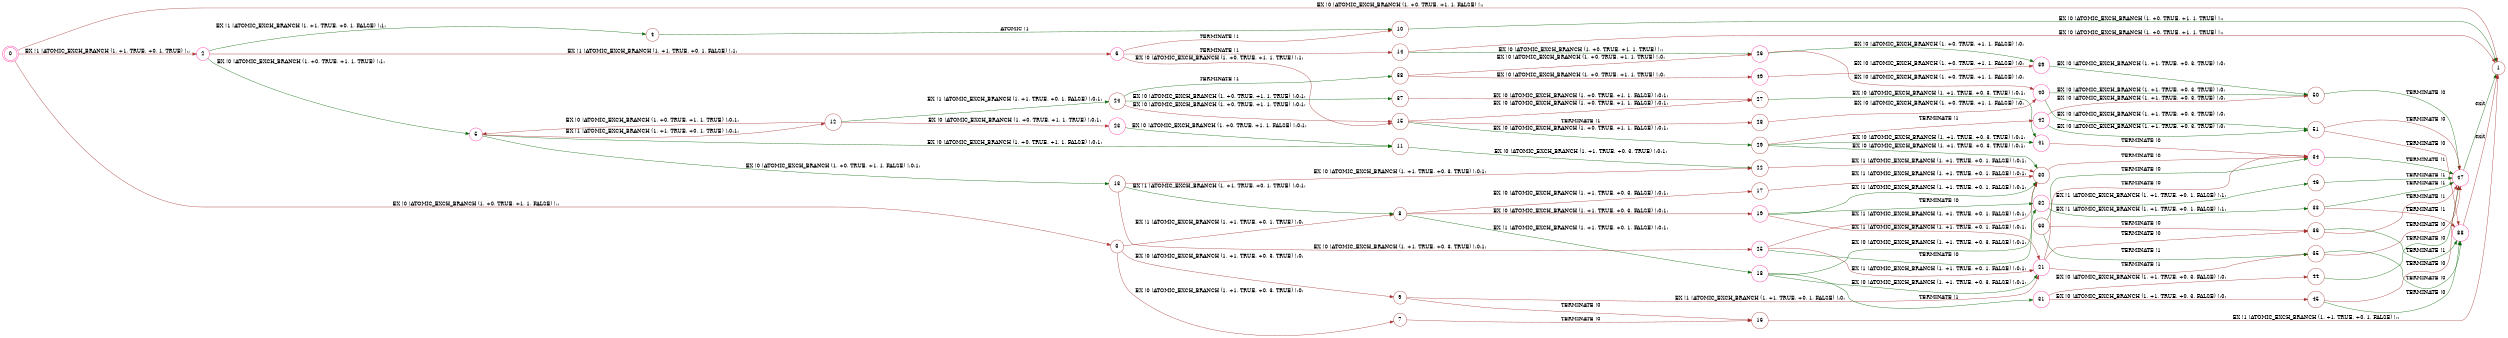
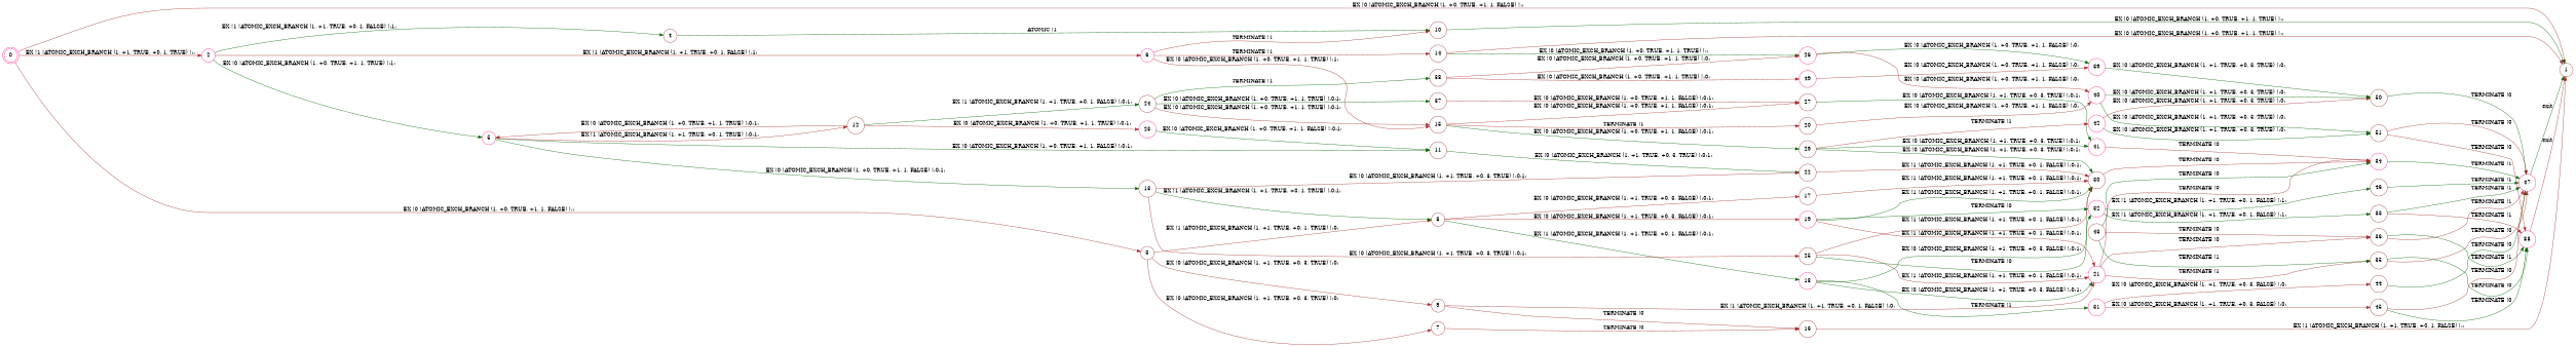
  digraph {
    rankdir=LR
    node [color=brown shape=circle]
    edge [color=brown]
    0 [color=deeppink peripheries=2]
    1
    2 [color=deeppink]
    3
    4
    5 [color=deeppink]
    6 [color=deeppink]
    7
    8
    9
    10
    11
    12
    13
    14
    15
    16
    17
    18 [color=deeppink]
    19 [color=deeppink]
    21 [color=deeppink]
    22
    23 [color=deeppink]
    24
-   25 [color=deeppink]
+   25
    26 [color=deeppink]
    27
-   28
+   28 [label=20]
    29
    30
    31 [color=deeppink]
    32 [color=deeppink]
    34 [color=deeppink]
    35
    36
    37
    38
    39 [color=deeppink]
    40 [color=deeppink]
    41 [color=deeppink]
    42 [color=deeppink]
    44
    45
    33
    46
    47 [color=deeppink]
    n47 [color=deeppink label=88]
    49 [color=deeppink]
    50
    51
-   43 [label=63]
+   43
    0 -> 1 [label="EX !0 !ATOMIC_EXCH_BRANCH (1, +0, TRUE, +1, 1, FALSE) !::"]
    0 -> 2 [label="EX !1 !ATOMIC_EXCH_BRANCH (1, +1, TRUE, +0, 1, TRUE) !::"]
    0 -> 3 [label="EX !0 !ATOMIC_EXCH_BRANCH (1, +0, TRUE, +1, 1, FALSE) !::"]
    2 -> 4 [color=darkgreen label="EX !1 !ATOMIC_EXCH_BRANCH (1, +1, TRUE, +0, 1, FALSE) !:1:"]
    2 -> 5 [color=darkgreen label="EX !0 !ATOMIC_EXCH_BRANCH (1, +0, TRUE, +1, 1, TRUE) !:1:"]
    2 -> 6 [label="EX !1 !ATOMIC_EXCH_BRANCH (1, +1, TRUE, +0, 1, FALSE) !:1:"]
    3 -> 7 [label="EX !0 !ATOMIC_EXCH_BRANCH (1, +1, TRUE, +0, 3, TRUE) !:0:"]
    3 -> 8 [label="EX !1 !ATOMIC_EXCH_BRANCH (1, +1, TRUE, +0, 1, TRUE) !:0:"]
    3 -> 9 [label="EX !0 !ATOMIC_EXCH_BRANCH (1, +1, TRUE, +0, 3, TRUE) !:0:"]
    4 -> 10 [color=darkgreen label="ATOMIC !1"]
    5 -> 11 [color=darkgreen label="EX !0 !ATOMIC_EXCH_BRANCH (1, +0, TRUE, +1, 1, FALSE) !:0:1:"]
    5 -> 12 [label="EX !1 !ATOMIC_EXCH_BRANCH (1, +1, TRUE, +0, 1, TRUE) !:0:1:"]
    5 -> 13 [color=darkgreen label="EX !0 !ATOMIC_EXCH_BRANCH (1, +0, TRUE, +1, 1, FALSE) !:0:1:"]
    6 -> 10 [label="TERMINATE !1"]
    6 -> 14 [label="TERMINATE !1"]
    6 -> 15 [label="EX !0 !ATOMIC_EXCH_BRANCH (1, +0, TRUE, +1, 1, TRUE) !:1:"]
    7 -> 16 [label="TERMINATE !0"]
    8 -> 17 [label="EX !0 !ATOMIC_EXCH_BRANCH (1, +1, TRUE, +0, 3, FALSE) !:0:1:"]
    8 -> 18 [color=darkgreen label="EX !1 !ATOMIC_EXCH_BRANCH (1, +1, TRUE, +0, 1, FALSE) !:0:1:"]
    8 -> 19 [label="EX !0 !ATOMIC_EXCH_BRANCH (1, +1, TRUE, +0, 3, FALSE) !:0:1:"]
    9 -> 16 [label="TERMINATE !0"]
    9 -> 21 [label="EX !1 !ATOMIC_EXCH_BRANCH (1, +1, TRUE, +0, 1, FALSE) !:0:"]
    10 -> 1 [color=darkgreen label="EX !0 !ATOMIC_EXCH_BRANCH (1, +0, TRUE, +1, 1, TRUE) !::"]
    11 -> 22 [color=darkgreen label="EX !0 !ATOMIC_EXCH_BRANCH (1, +1, TRUE, +0, 3, TRUE) !:0:1:"]
    12 -> 5 [label="EX !0 !ATOMIC_EXCH_BRANCH (1, +0, TRUE, +1, 1, TRUE) !:0:1:"]
    12 -> 23 [label="EX !0 !ATOMIC_EXCH_BRANCH (1, +0, TRUE, +1, 1, TRUE) !:0:1:"]
    12 -> 24 [color=darkgreen label="EX !1 !ATOMIC_EXCH_BRANCH (1, +1, TRUE, +0, 1, FALSE) !:0:1:"]
    13 -> 8 [color=darkgreen label="EX !1 !ATOMIC_EXCH_BRANCH (1, +1, TRUE, +0, 1, TRUE) !:0:1:"]
    13 -> 22 [label="EX !0 !ATOMIC_EXCH_BRANCH (1, +1, TRUE, +0, 3, TRUE) !:0:1:"]
    13 -> 25 [label="EX !0 !ATOMIC_EXCH_BRANCH (1, +1, TRUE, +0, 3, TRUE) !:0:1:"]
    14 -> 1 [label="EX !0 !ATOMIC_EXCH_BRANCH (1, +0, TRUE, +1, 1, TRUE) !::"]
    14 -> 26 [color=darkgreen label="EX !0 !ATOMIC_EXCH_BRANCH (1, +0, TRUE, +1, 1, TRUE) !::"]
    15 -> 27 [label="EX !0 !ATOMIC_EXCH_BRANCH (1, +0, TRUE, +1, 1, FALSE) !:0:1:"]
    15 -> 28 [label="TERMINATE !1"]
    15 -> 29 [color=darkgreen label="EX !0 !ATOMIC_EXCH_BRANCH (1, +0, TRUE, +1, 1, FALSE) !:0:1:"]
    16 -> 1 [label="EX !1 !ATOMIC_EXCH_BRANCH (1, +1, TRUE, +0, 1, FALSE) !::"]
    17 -> 30 [label="EX !1 !ATOMIC_EXCH_BRANCH (1, +1, TRUE, +0, 1, FALSE) !:0:1:"]
    18 -> 21 [color=darkgreen label="EX !0 !ATOMIC_EXCH_BRANCH (1, +1, TRUE, +0, 3, FALSE) !:0:1:"]
    18 -> 30 [color=darkgreen label="EX !0 !ATOMIC_EXCH_BRANCH (1, +1, TRUE, +0, 3, FALSE) !:0:1:"]
    18 -> 31 [color=darkgreen label="TERMINATE !1"]
    19 -> 21 [label="EX !1 !ATOMIC_EXCH_BRANCH (1, +1, TRUE, +0, 1, FALSE) !:0:1:"]
    19 -> 30 [color=darkgreen label="EX !1 !ATOMIC_EXCH_BRANCH (1, +1, TRUE, +0, 1, FALSE) !:0:1:"]
    19 -> 32 [color=darkgreen label="TERMINATE !0"]
    21 -> 34 [label="TERMINATE !0"]
    21 -> 35 [label="TERMINATE !1"]
    21 -> 36 [label="TERMINATE !0"]
    22 -> 30 [label="EX !1 !ATOMIC_EXCH_BRANCH (1, +1, TRUE, +0, 1, FALSE) !:0:1:"]
    23 -> 11 [color=darkgreen label="EX !0 !ATOMIC_EXCH_BRANCH (1, +0, TRUE, +1, 1, FALSE) !:0:1:"]
    24 -> 15 [label="EX !0 !ATOMIC_EXCH_BRANCH (1, +0, TRUE, +1, 1, TRUE) !:0:1:"]
    24 -> 37 [color=darkgreen label="EX !0 !ATOMIC_EXCH_BRANCH (1, +0, TRUE, +1, 1, TRUE) !:0:1:"]
    24 -> 38 [color=darkgreen label="TERMINATE !1"]
    25 -> 21 [label="EX !1 !ATOMIC_EXCH_BRANCH (1, +1, TRUE, +0, 1, FALSE) !:0:1:"]
    25 -> 30 [label="EX !1 !ATOMIC_EXCH_BRANCH (1, +1, TRUE, +0, 1, FALSE) !:0:1:"]
    25 -> 32 [color=darkgreen label="TERMINATE !0"]
    26 -> 39 [color=darkgreen label="EX !0 !ATOMIC_EXCH_BRANCH (1, +0, TRUE, +1, 1, FALSE) !:0:"]
    26 -> 40 [label="EX !0 !ATOMIC_EXCH_BRANCH (1, +0, TRUE, +1, 1, FALSE) !:0:"]
    27 -> 41 [color=darkgreen label="EX !0 !ATOMIC_EXCH_BRANCH (1, +1, TRUE, +0, 3, TRUE) !:0:1:"]
    28 -> 40 [label="EX !0 !ATOMIC_EXCH_BRANCH (1, +0, TRUE, +1, 1, FALSE) !:0:"]
    29 -> 30 [color=darkgreen label="EX !0 !ATOMIC_EXCH_BRANCH (1, +1, TRUE, +0, 3, TRUE) !:0:1:"]
    29 -> 41 [color=darkgreen label="EX !0 !ATOMIC_EXCH_BRANCH (1, +1, TRUE, +0, 3, TRUE) !:0:1:"]
    29 -> 42 [label="TERMINATE !1"]
    30 -> 34 [label="TERMINATE !0"]
    31 -> 44 [label="EX !0 !ATOMIC_EXCH_BRANCH (1, +1, TRUE, +0, 3, FALSE) !:0:"]
    31 -> 45 [label="EX !0 !ATOMIC_EXCH_BRANCH (1, +1, TRUE, +0, 3, FALSE) !:0:"]
    32 -> 33 [color=darkgreen label="EX !1 !ATOMIC_EXCH_BRANCH (1, +1, TRUE, +0, 1, FALSE) !:1:"]
    32 -> 46 [color=darkgreen label="EX !1 !ATOMIC_EXCH_BRANCH (1, +1, TRUE, +0, 1, FALSE) !:1:"]
    34 -> 47 [color=darkgreen label="TERMINATE !1"]
    35 -> 47 [label="TERMINATE !0"]
    35 -> n47 [color=darkgreen label="TERMINATE !0"]
    36 -> 47 [label="TERMINATE !1"]
    36 -> n47 [color=darkgreen label="TERMINATE !1"]
    37 -> 27 [label="EX !0 !ATOMIC_EXCH_BRANCH (1, +0, TRUE, +1, 1, FALSE) !:0:1:"]
    38 -> 26 [label="EX !0 !ATOMIC_EXCH_BRANCH (1, +0, TRUE, +1, 1, TRUE) !:0:"]
    38 -> 49 [label="EX !0 !ATOMIC_EXCH_BRANCH (1, +0, TRUE, +1, 1, TRUE) !:0:"]
    39 -> 50 [color=darkgreen label="EX !0 !ATOMIC_EXCH_BRANCH (1, +1, TRUE, +0, 3, TRUE) !:0:"]
    40 -> 50 [color=darkgreen label="EX !0 !ATOMIC_EXCH_BRANCH (1, +1, TRUE, +0, 3, TRUE) !:0:"]
    40 -> 51 [color=darkgreen label="EX !0 !ATOMIC_EXCH_BRANCH (1, +1, TRUE, +0, 3, TRUE) !:0:"]
    41 -> 34 [label="TERMINATE !0"]
    42 -> 50 [label="EX !0 !ATOMIC_EXCH_BRANCH (1, +1, TRUE, +0, 3, TRUE) !:0:"]
    42 -> 51 [color=darkgreen label="EX !0 !ATOMIC_EXCH_BRANCH (1, +1, TRUE, +0, 3, TRUE) !:0:"]
    44 -> 47 [color=darkgreen label="TERMINATE !0"]
    45 -> 47 [label="TERMINATE !0"]
    45 -> n47 [color=darkgreen label="TERMINATE !0"]
    33 -> 47 [color=darkgreen label="TERMINATE !1"]
    33 -> n47 [label="TERMINATE !1"]
    46 -> 47 [color=darkgreen label="TERMINATE !1"]
    47 -> 1 [color=darkgreen label=exit]
    n47 -> 1 [label=exit]
    49 -> 39 [label="EX !0 !ATOMIC_EXCH_BRANCH (1, +0, TRUE, +1, 1, FALSE) !:0:"]
    50 -> 47 [color=darkgreen label="TERMINATE !0"]
    51 -> 47 [label="TERMINATE !0"]
    51 -> n47 [label="TERMINATE !0"]
    43 -> 34 [color=darkgreen label="TERMINATE !0"]
    43 -> 35 [color=darkgreen label="TERMINATE !1"]
    43 -> 36 [label="TERMINATE !0"]
  }
